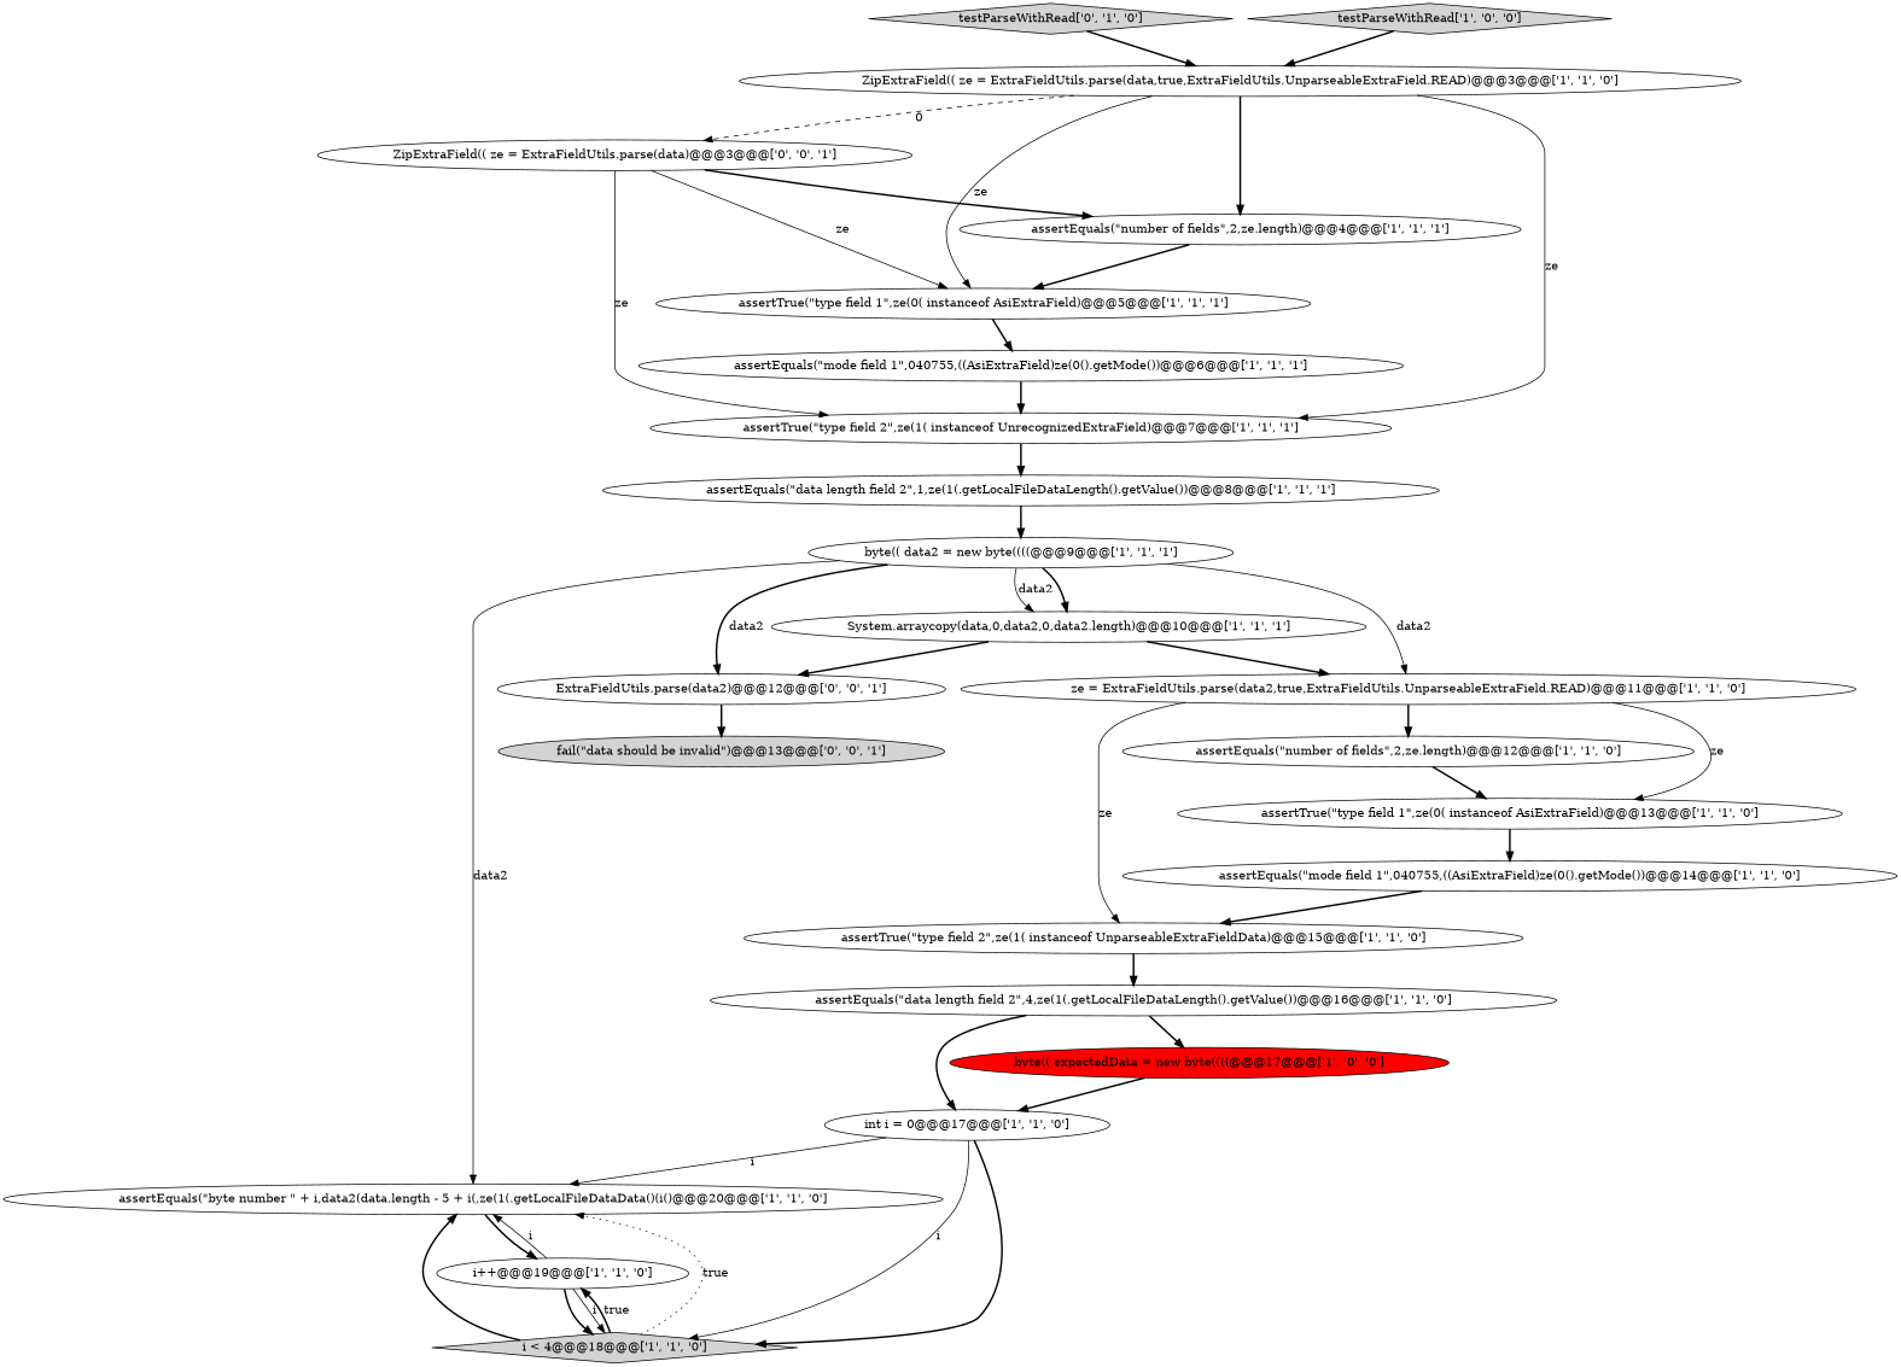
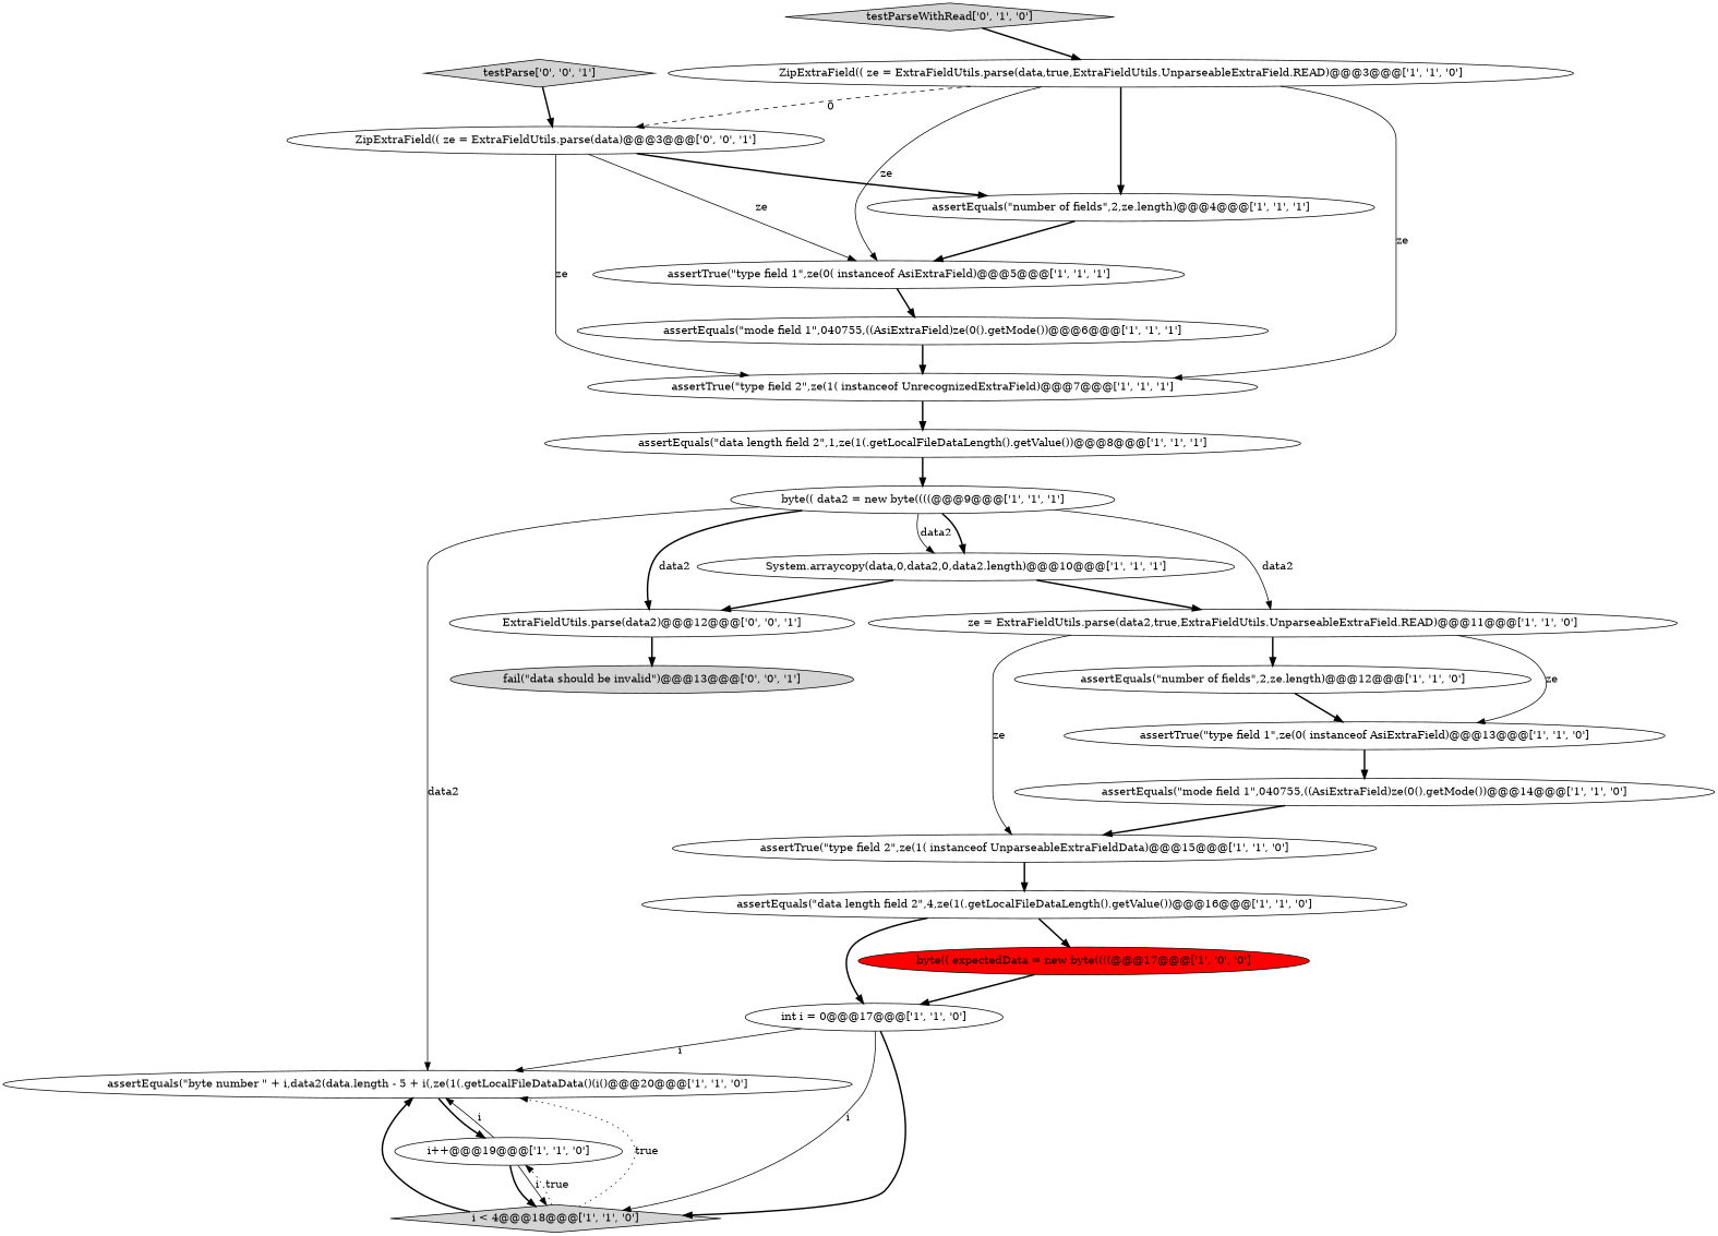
  digraph {
    node [fillcolor=white shape=ellipse style=filled]
    edge [style=bold]
    n1 [fillcolor=lightgray label="fail(\"data should be invalid\")@@@13@@@['0', '0', '1']"]
    n2 [label="assertEquals(\"byte number \" + i,data2(data.length - 5 + i(,ze(1(.getLocalFileDataData()(i()@@@20@@@['1', '1', '0']"]
    n3 [label="i++@@@19@@@['1', '1', '0']"]
    n4 [fillcolor=lightgray label="i < 4@@@18@@@['1', '1', '0']" shape=diamond]
    n5 [label="int i = 0@@@17@@@['1', '1', '0']"]
    n6 [label="ZipExtraField(( ze = ExtraFieldUtils.parse(data,true,ExtraFieldUtils.UnparseableExtraField.READ)@@@3@@@['1', '1', '0']"]
    n7 [label="ZipExtraField(( ze = ExtraFieldUtils.parse(data)@@@3@@@['0', '0', '1']"]
    n8 [label="assertTrue(\"type field 1\",ze(0( instanceof AsiExtraField)@@@5@@@['1', '1', '1']"]
    n9 [label="assertTrue(\"type field 2\",ze(1( instanceof UnrecognizedExtraField)@@@7@@@['1', '1', '1']"]
    n10 [label="assertEquals(\"number of fields\",2,ze.length)@@@4@@@['1', '1', '1']"]
    n11 [label="assertEquals(\"mode field 1\",040755,((AsiExtraField)ze(0().getMode())@@@6@@@['1', '1', '1']"]
    n12 [label="assertEquals(\"data length field 2\",1,ze(1(.getLocalFileDataLength().getValue())@@@8@@@['1', '1', '1']"]
    n13 [fillcolor=lightgray label="testParseWithRead['0', '1', '0']" shape=diamond]
    n14 [label="assertEquals(\"mode field 1\",040755,((AsiExtraField)ze(0().getMode())@@@14@@@['1', '1', '0']"]
    n15 [label="assertTrue(\"type field 2\",ze(1( instanceof UnparseableExtraFieldData)@@@15@@@['1', '1', '0']"]
    n16 [label="assertEquals(\"data length field 2\",4,ze(1(.getLocalFileDataLength().getValue())@@@16@@@['1', '1', '0']"]
    n17 [fillcolor=red label="byte(( expectedData = new byte((((@@@17@@@['1', '0', '0']"]
    n18 [label="ze = ExtraFieldUtils.parse(data2,true,ExtraFieldUtils.UnparseableExtraField.READ)@@@11@@@['1', '1', '0']"]
    n19 [label="assertEquals(\"number of fields\",2,ze.length)@@@12@@@['1', '1', '0']"]
    n20 [label="assertTrue(\"type field 1\",ze(0( instanceof AsiExtraField)@@@13@@@['1', '1', '0']"]
    n21 [label="byte(( data2 = new byte((((@@@9@@@['1', '1', '1']"]
    n22 [label="ExtraFieldUtils.parse(data2)@@@12@@@['0', '0', '1']"]
    n23 [label="System.arraycopy(data,0,data2,0,data2.length)@@@10@@@['1', '1', '1']"]
-   n25 [fillcolor=lightgray label="testParseWithRead['1', '0', '0']" shape=diamond]
+   n24 [fillcolor=lightgray label="testParse['0', '0', '1']" shape=diamond]
    n2 -> n3
    n3 -> n2 [label=i style=solid]
    n3 -> n4
    n3 -> n4 [label=i style=solid]
    n4 -> n2 [label=true style=dotted]
    n4 -> n2
-   n4 -> n3 [label=true]
+   n4 -> n3 [label=true style=dotted]
    n5 -> n2 [label=i style=solid]
    n5 -> n4
    n5 -> n4 [label=i style=solid]
    n6 -> n7 [label=0 style=dashed]
    n6 -> n8 [label=ze style=solid]
    n6 -> n9 [label=ze style=solid]
    n6 -> n10
    n7 -> n8 [label=ze style=solid]
    n7 -> n9 [label=ze style=solid]
    n7 -> n10
    n8 -> n11
    n9 -> n12
    n10 -> n8
    n11 -> n9
    n12 -> n21
    n13 -> n6
    n14 -> n15
    n15 -> n16
    n16 -> n5
    n16 -> n17
    n17 -> n5
    n18 -> n15 [label=ze style=solid]
    n18 -> n19
    n18 -> n20 [label=ze style=solid]
    n19 -> n20
    n20 -> n14
    n21 -> n2 [label=data2 style=solid]
    n21 -> n18 [label=data2 style=solid]
    n21 -> n22 [label=data2]
    n21 -> n23
    n21 -> n23 [label=data2 style=solid]
    n22 -> n1
    n23 -> n18
    n23 -> n22
-   n25 -> n6
+   n24 -> n7
  }
